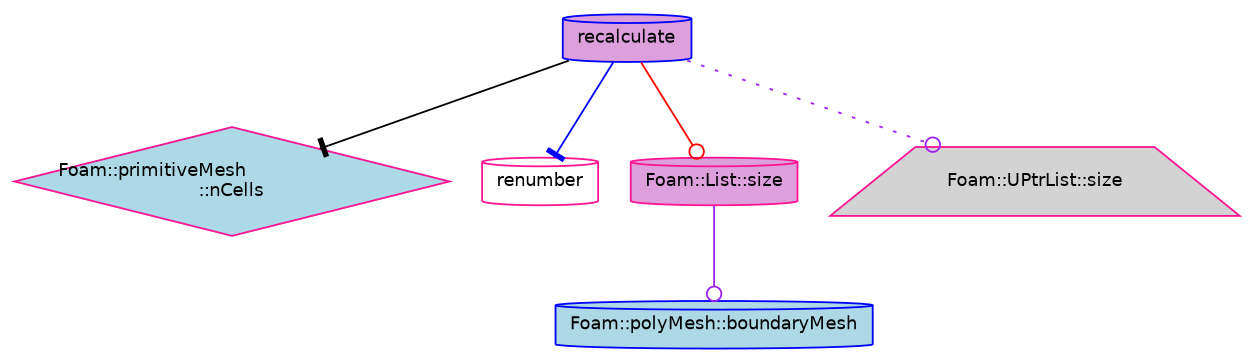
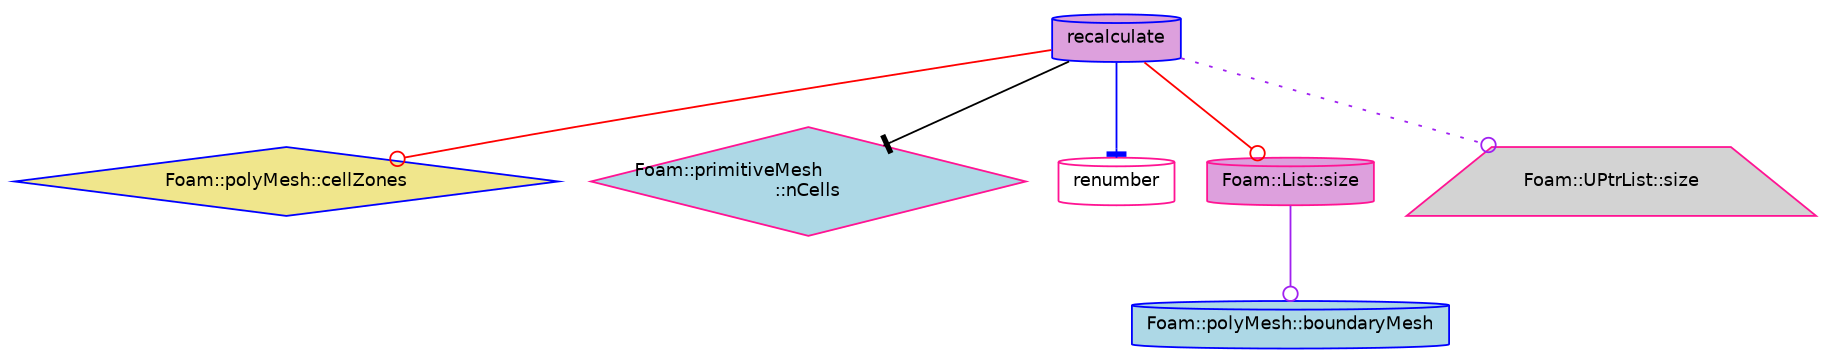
  digraph {
    rankdir=TB
    node [color=deeppink fillcolor=plum fontname=Helvetica fontsize=10 shape=cylinder style=filled]
    edge [arrowhead=odot color=red fontname=Helvetica fontsize=10 labelfontname=Helvetica labelfontsize=10 style=solid]
    n1 [color=blue fontcolor=black height=0.2 label=recalculate width=0.4]
+   n2 [color=blue fillcolor=khaki height=0.2 label="Foam::polyMesh::cellZones" shape=diamond width=0.4]
    n3 [fillcolor=lightblue height=0.2 label="Foam::primitiveMesh\l::nCells" shape=diamond width=0.4]
    n4 [fillcolor=white height=0.2 label=renumber width=0.4]
    n5 [height=0.2 label="Foam::List::size" width=0.4]
    n6 [fillcolor=lightgrey height=0.2 label="Foam::UPtrList::size" shape=trapezium width=0.4]
    n7 [color=blue fillcolor=lightblue height=0.2 label="Foam::polyMesh::boundaryMesh" width=0.4]
+   n1 -> n2
    n1 -> n3 [arrowhead=tee color=black]
    n1 -> n4 [arrowhead=tee color=blue]
    n1 -> n5
    n1 -> n6 [color=purple style=dotted]
    n5 -> n7 [color=purple]
  }
